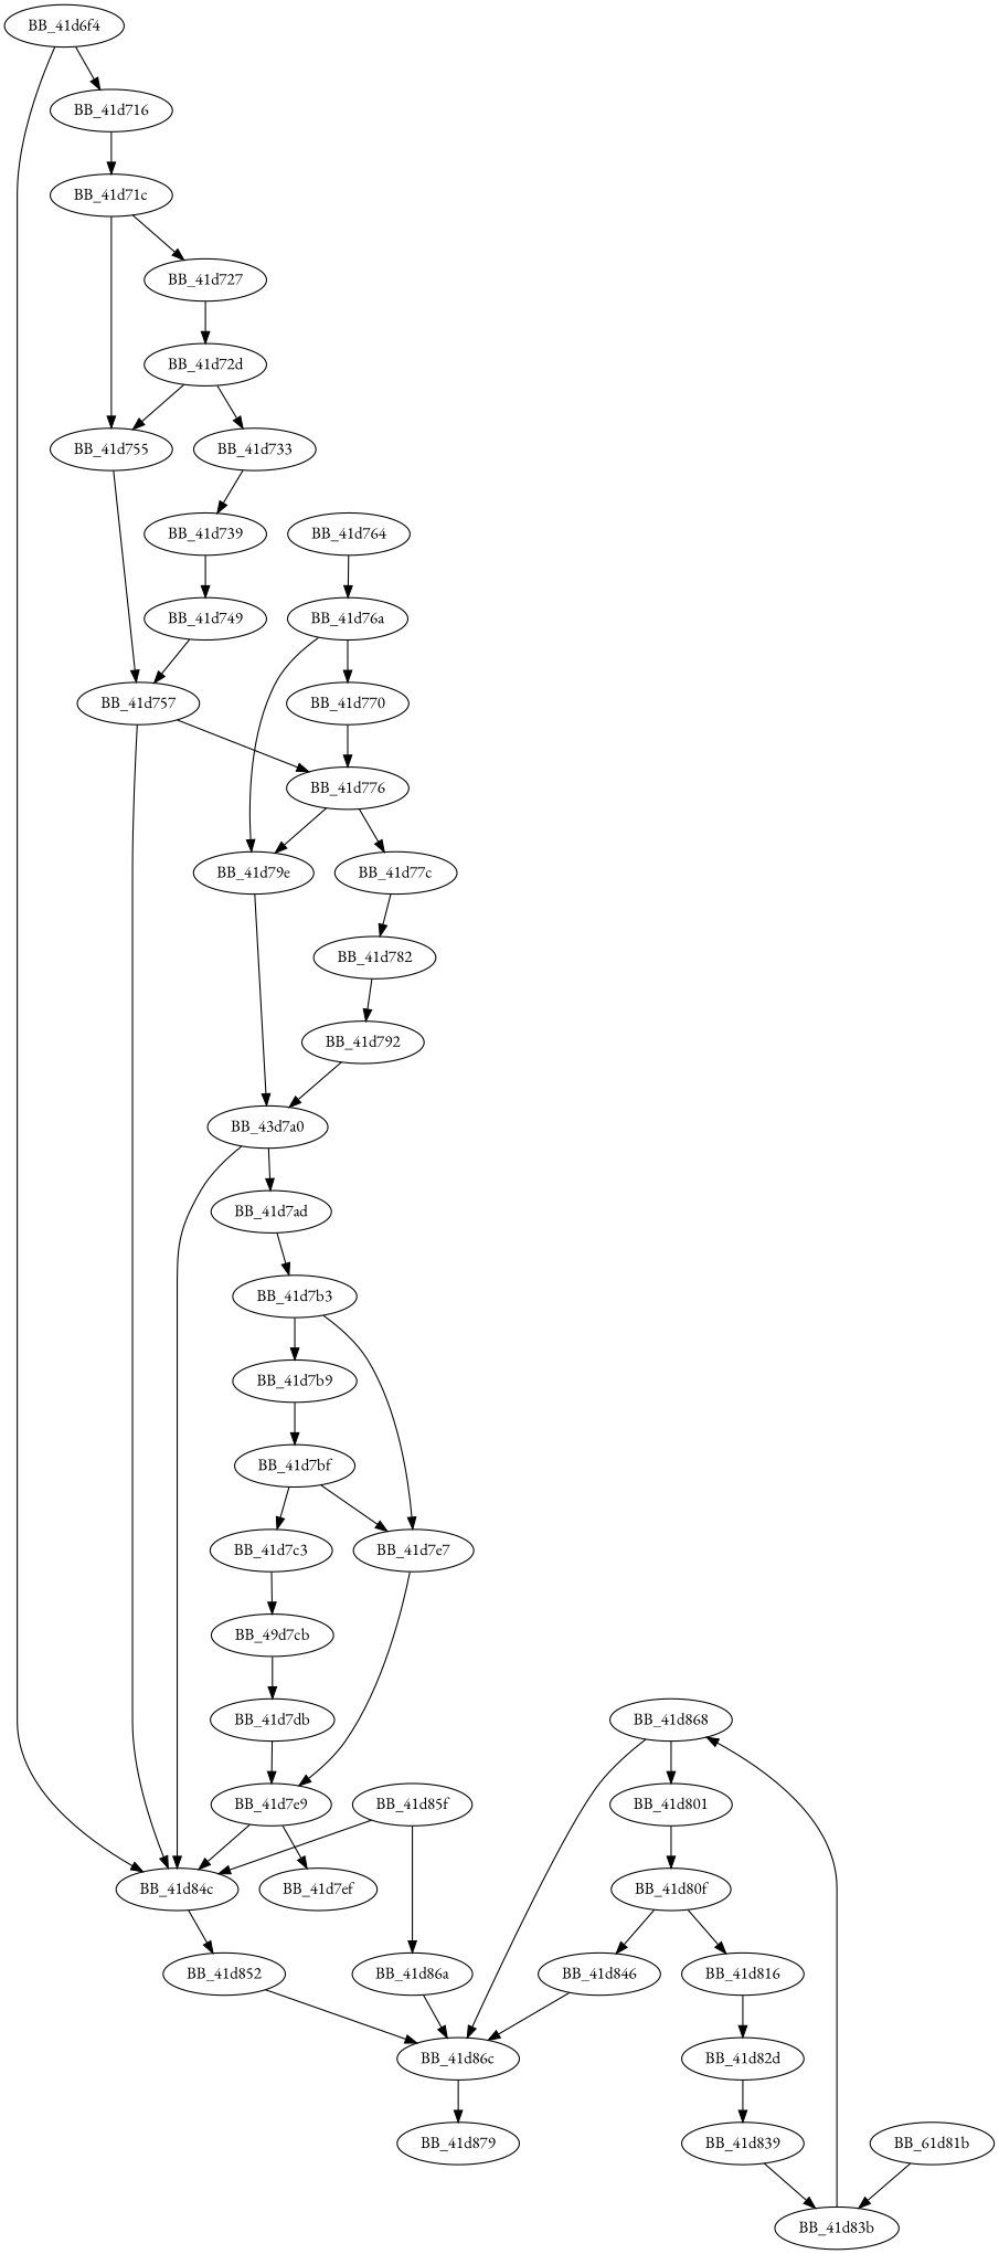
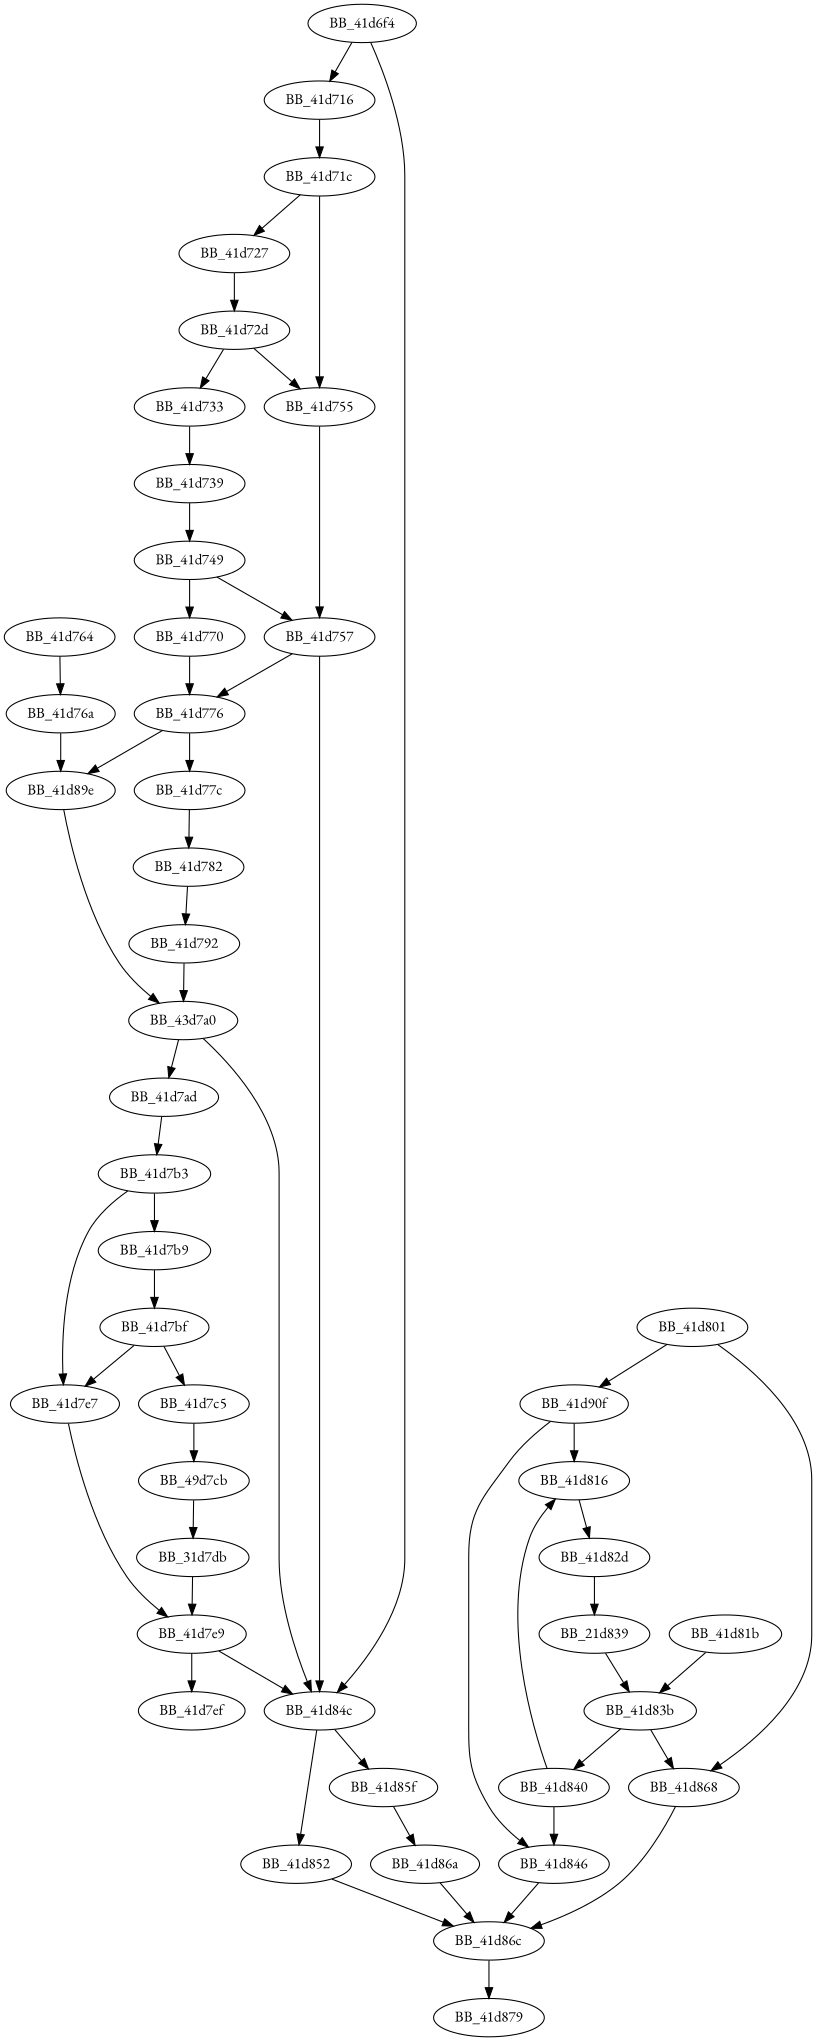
  digraph {
    fontname="EB Garamond"
    node [fontname="EB Garamond"]
    edge [fontname="EB Garamond"]
    BB_41d6f4
    BB_41d716
    BB_41d84c
    BB_41d71c
    BB_41d852
    BB_41d85f
    BB_41d727
    BB_41d755
    BB_41d86c
    BB_41d86a
    BB_41d72d
    BB_41d757
    BB_41d733
    BB_41d776
    BB_41d739
    BB_41d749
    BB_41d764
    BB_41d76a
    BB_41d770
-   BB_41d79e
+   BB_41d79e [label=BB_41d89e]
    n21 [label=BB_43d7a0]
    BB_41d77c
    BB_41d7ad
    BB_41d782
    BB_41d792
    BB_41d7b3
    BB_41d7b9
    BB_41d7e7
    BB_41d7bf
    BB_41d7e9
-   BB_41d7c5 [label=BB_41d7c3]
+   BB_41d7c5
    BB_41d7ef
    n33 [label=BB_49d7cb]
-   BB_41d7db
+   BB_41d7db [label=BB_31d7db]
    n35 [label=BB_41d868]
    BB_41d801
-   BB_41d80f
+   BB_41d80f [label=BB_41d90f]
    BB_41d816
    BB_41d846
    BB_41d879
    BB_41d82d
-   BB_41d81b [label=BB_61d81b]
+   BB_41d81b
    BB_41d83b
-   BB_41d839
+   BB_41d839 [label=BB_21d839]
+   BB_41d840
    BB_41d6f4 -> BB_41d716
    BB_41d6f4 -> BB_41d84c
    BB_41d716 -> BB_41d71c
    BB_41d84c -> BB_41d852
-   BB_41d85f -> BB_41d84c
+   BB_41d84c -> BB_41d85f
    BB_41d71c -> BB_41d727
    BB_41d71c -> BB_41d755
    BB_41d852 -> BB_41d86c
    BB_41d85f -> BB_41d86a
    BB_41d727 -> BB_41d72d
    BB_41d755 -> BB_41d757
    BB_41d86c -> BB_41d879
    BB_41d86a -> BB_41d86c
    BB_41d72d -> BB_41d755
    BB_41d72d -> BB_41d733
    BB_41d757 -> BB_41d84c
    BB_41d757 -> BB_41d776
    BB_41d733 -> BB_41d739
    BB_41d776 -> BB_41d79e
    BB_41d776 -> BB_41d77c
    BB_41d739 -> BB_41d749
    BB_41d749 -> BB_41d757
    BB_41d764 -> BB_41d76a
-   BB_41d76a -> BB_41d770
+   BB_41d749 -> BB_41d770
    BB_41d76a -> BB_41d79e
    BB_41d770 -> BB_41d776
    BB_41d79e -> n21
    n21 -> BB_41d84c
    n21 -> BB_41d7ad
    BB_41d77c -> BB_41d782
    BB_41d7ad -> BB_41d7b3
    BB_41d782 -> BB_41d792
    BB_41d792 -> n21
    BB_41d7b3 -> BB_41d7b9
    BB_41d7b3 -> BB_41d7e7
    BB_41d7b9 -> BB_41d7bf
    BB_41d7e7 -> BB_41d7e9
    BB_41d7bf -> BB_41d7e7
    BB_41d7bf -> BB_41d7c5
    BB_41d7e9 -> BB_41d84c
    BB_41d7e9 -> BB_41d7ef
    BB_41d7c5 -> n33
    n33 -> BB_41d7db
    BB_41d7db -> BB_41d7e9
    n35 -> BB_41d86c
-   n35 -> BB_41d801
+   BB_41d801 -> n35
    BB_41d801 -> BB_41d80f
    BB_41d80f -> BB_41d816
    BB_41d80f -> BB_41d846
    BB_41d816 -> BB_41d82d
    BB_41d846 -> BB_41d86c
    BB_41d82d -> BB_41d839
    BB_41d81b -> BB_41d83b
    BB_41d83b -> n35
+   BB_41d83b -> BB_41d840
    BB_41d839 -> BB_41d83b
+   BB_41d840 -> BB_41d816
+   BB_41d840 -> BB_41d846
  }
